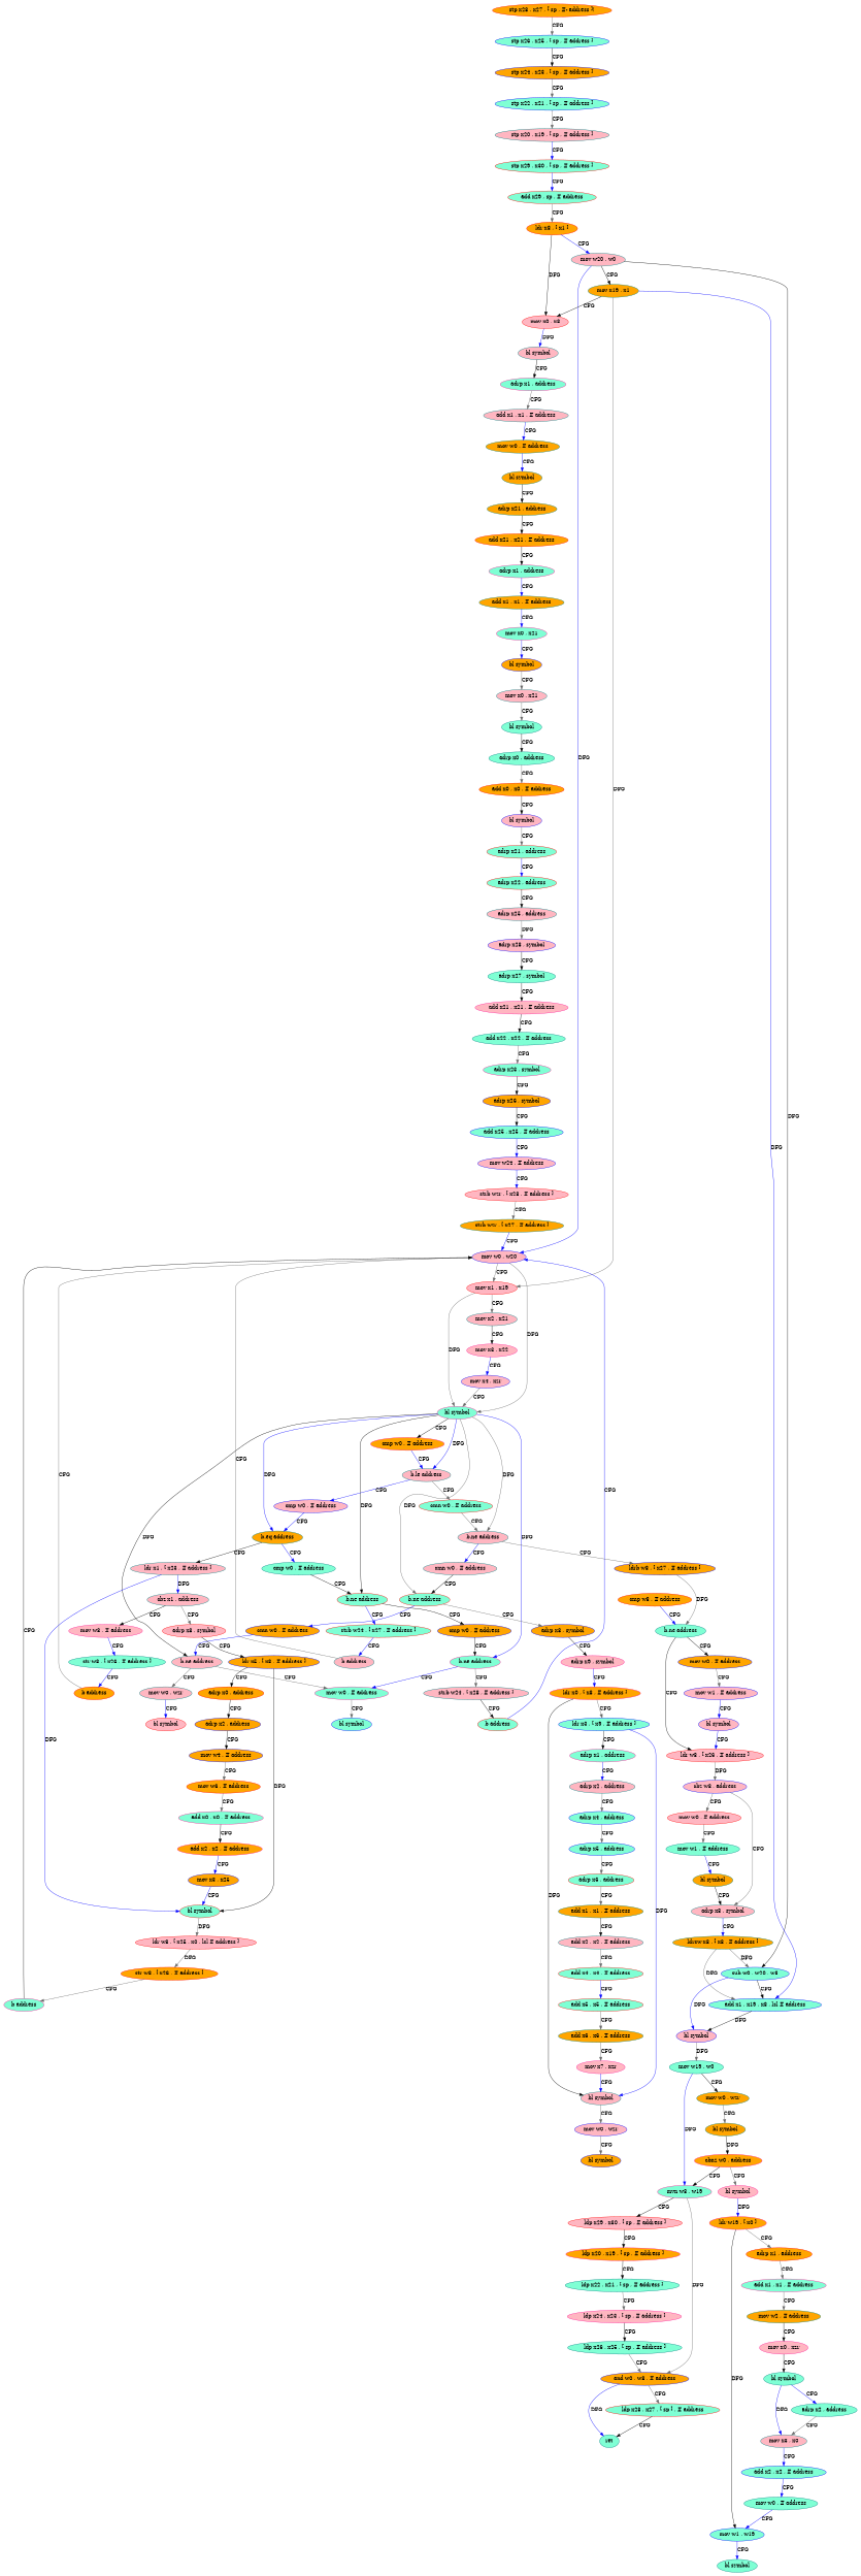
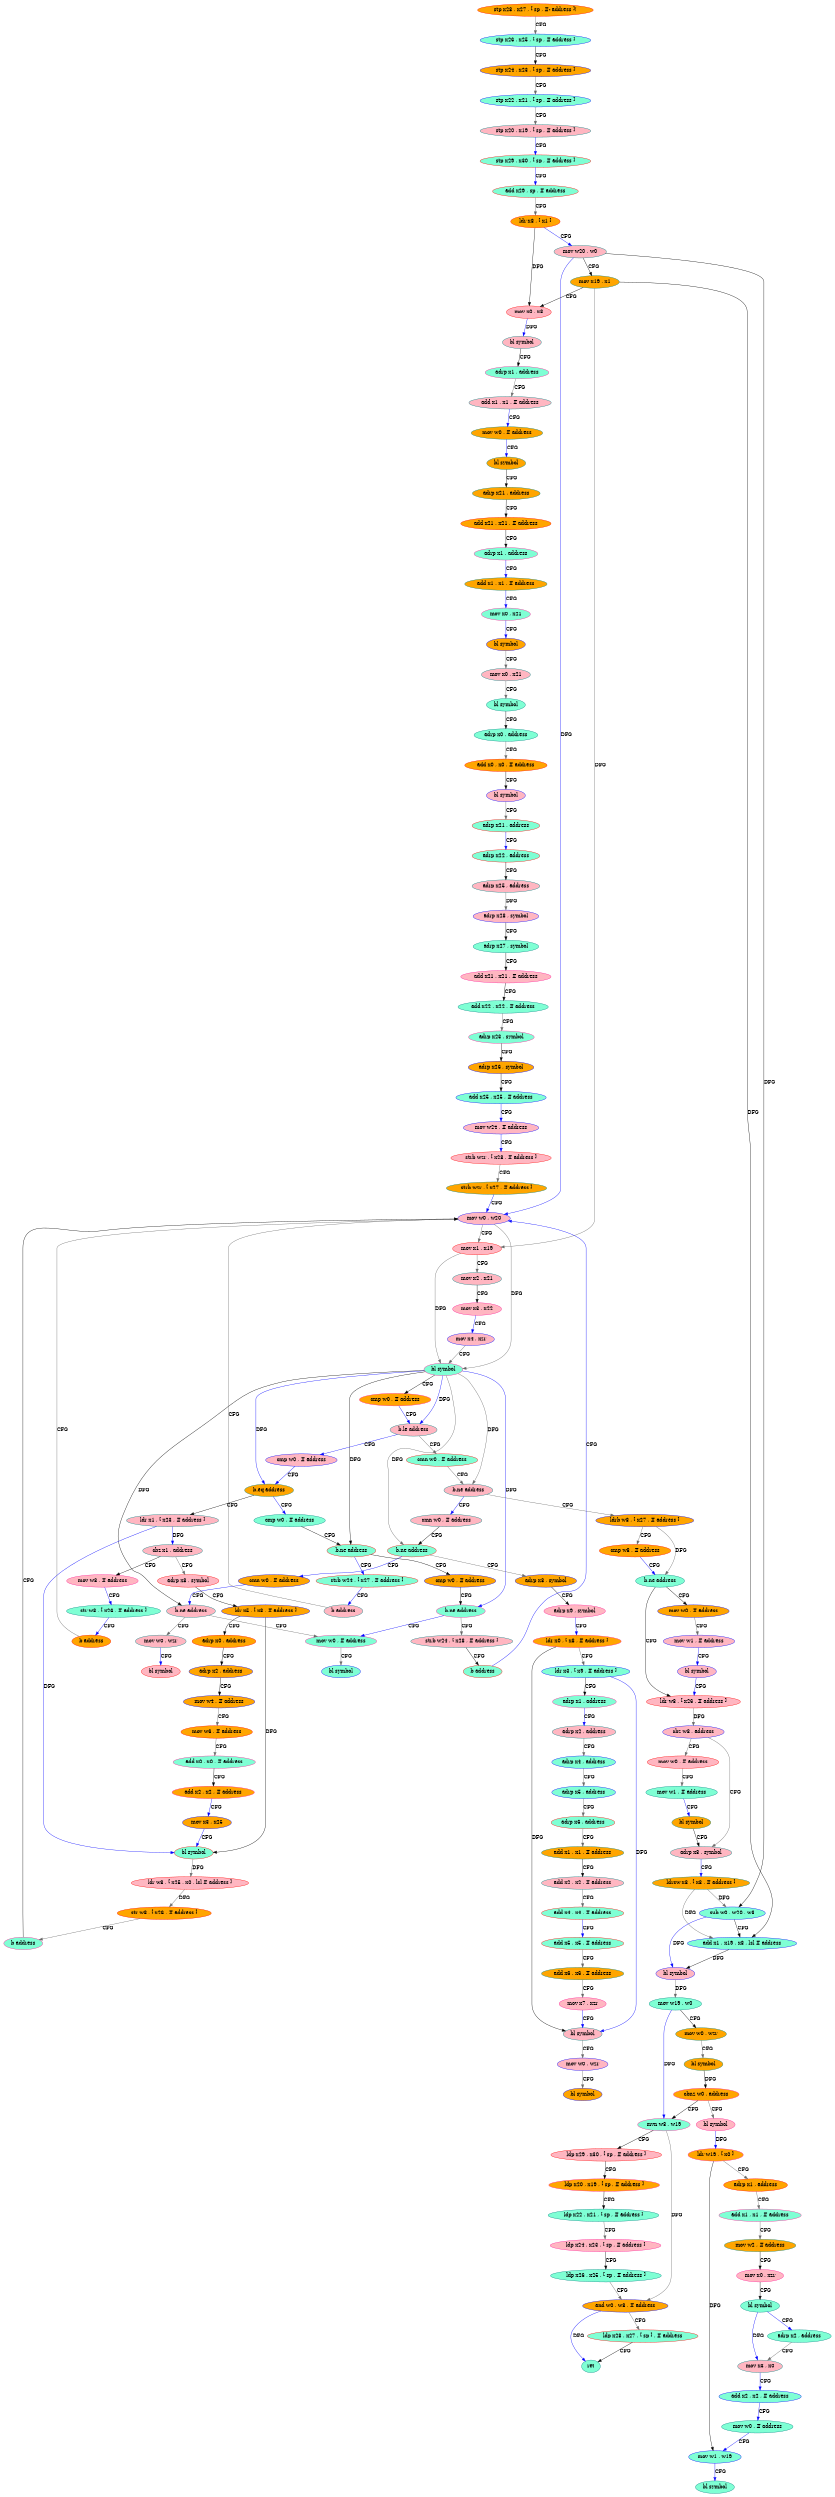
  digraph {
    node [color=teal fillcolor=aquamarine style=filled]
    edge [color=gray40]
    n1 [color=red fillcolor=orange label="stp x28 , x27 , [ sp , #- address ]!"]
    n2 [color=blue label="stp x26 , x25 , [ sp , # address ]"]
    n3 [color=blue fillcolor=orange label="stp x24 , x23 , [ sp , # address ]"]
    n4 [color=blue label="stp x22 , x21 , [ sp , # address ]"]
    n5 [fillcolor=lightpink label="stp x20 , x19 , [ sp , # address ]"]
    n6 [color=red label="stp x29 , x30 , [ sp , # address ]"]
    n7 [color=red label="add x29 , sp , # address"]
    n8 [color=red fillcolor=orange label="ldr x8 , [ x1 ]"]
    n9 [fillcolor=lightpink label="mov w20 , w0"]
    n10 [color=red fillcolor=lightpink label="mov x0 , x8"]
    n11 [fillcolor=orange label="mov x19 , x1"]
    n12 [color=blue fillcolor=lightpink label="mov w0 , w20"]
    n13 [color=blue label="sub w0 , w20 , w8"]
    n14 [fillcolor=lightpink label="bl symbol"]
    n15 [color=blue label="add x1 , x19 , x8 , lsl # address"]
    n16 [color=red fillcolor=lightpink label="mov x1 , x19"]
    n17 [color=deeppink label="bl symbol"]
    n18 [color=blue fillcolor=lightpink label="bl symbol"]
    n19 [fillcolor=lightpink label="mov x2 , x21"]
    n20 [color=deeppink label="adrp x1 , address"]
    n21 [fillcolor=lightpink label="add x1 , x1 , # address"]
    n22 [fillcolor=orange label="mov w0 , # address"]
    n23 [fillcolor=orange label="bl symbol"]
    n24 [fillcolor=orange label="adrp x21 , address"]
    n25 [color=red fillcolor=orange label="add x21 , x21 , # address"]
    n26 [color=deeppink label="adrp x1 , address"]
    n27 [fillcolor=orange label="add x1 , x1 , # address"]
    n28 [color=deeppink label="mov x0 , x21"]
    n29 [color=blue fillcolor=orange label="bl symbol"]
    n30 [fillcolor=lightpink label="mov x0 , x21"]
    n31 [label="bl symbol"]
    n32 [label="adrp x0 , address"]
    n33 [color=red fillcolor=orange label="add x0 , x0 , # address"]
    n34 [color=blue fillcolor=lightpink label="bl symbol"]
    n35 [color=red label="adrp x21 , address"]
    n36 [color=red label="adrp x22 , address"]
    n37 [fillcolor=lightpink label="adrp x25 , address"]
    n38 [color=blue fillcolor=lightpink label="adrp x28 , symbol"]
    n39 [label="adrp x27 , symbol"]
    n40 [color=deeppink fillcolor=lightpink label="add x21 , x21 , # address"]
    n41 [label="add x22 , x22 , # address"]
    n42 [color=deeppink label="adrp x23 , symbol"]
    n43 [color=blue fillcolor=orange label="adrp x26 , symbol"]
    n44 [color=blue label="add x25 , x25 , # address"]
    n45 [color=blue fillcolor=lightpink label="mov w24 , # address"]
    n46 [color=red fillcolor=lightpink label="strb wzr , [ x28 , # address ]"]
    n47 [fillcolor=orange label="strb wzr , [ x27 , # address ]"]
    n48 [fillcolor=lightpink label="b.ne address"]
    n49 [color=red label="b.ne address"]
    n50 [fillcolor=orange label="b.eq address"]
    n51 [color=red label="b.ne address"]
    n52 [fillcolor=lightpink label="b.ne address"]
    n53 [color=deeppink label="b.ne address"]
    n54 [color=deeppink fillcolor=orange label="cmp w0 , # address"]
    n55 [fillcolor=lightpink label="b.le address"]
    n56 [color=red label="cmn w0 , # address"]
    n57 [fillcolor=lightpink label="cmn w0 , # address"]
    n58 [color=blue fillcolor=orange label="ldrb w8 , [ x27 , # address ]"]
    n59 [color=red fillcolor=orange label="cmp w8 , # address"]
    n60 [label="b.ne address"]
    n61 [color=blue fillcolor=orange label="cmn w0 , # address"]
    n62 [color=blue fillcolor=orange label="adrp x8 , symbol"]
    n63 [color=red fillcolor=lightpink label="ldr w8 , [ x26 , # address ]"]
    n64 [color=blue fillcolor=orange label="mov w0 , # address"]
    n65 [color=blue fillcolor=lightpink label="cmp w0 , # address"]
    n66 [fillcolor=lightpink label="ldr x1 , [ x23 , # address ]"]
    n67 [label="cmp w0 , # address"]
    n68 [fillcolor=lightpink label="cbz x1 , address"]
    n69 [color=red label="bl symbol"]
    n70 [color=deeppink fillcolor=lightpink label="mov w8 , # address"]
    n71 [color=red fillcolor=lightpink label="adrp x8 , symbol"]
    n72 [color=red fillcolor=lightpink label="ldr w8 , [ x25 , x0 , lsl # address ]"]
    n73 [color=blue fillcolor=orange label="cmp w0 , # address"]
    n74 [color=red label="strb w24 , [ x27 , # address ]"]
    n75 [color=deeppink fillcolor=lightpink label="adrp x9 , symbol"]
    n76 [color=deeppink label="mov w0 , # address"]
    n77 [fillcolor=lightpink label="mov w0 , wzr"]
    n78 [color=deeppink fillcolor=orange label="ldr x0 , [ x8 , # address ]"]
    n79 [color=blue fillcolor=lightpink label="cbz w8 , address"]
    n80 [color=blue fillcolor=lightpink label="mov w1 , # address"]
    n81 [fillcolor=lightpink label="adrp x8 , symbol"]
    n82 [color=red fillcolor=lightpink label="mov w0 , # address"]
    n83 [color=blue fillcolor=lightpink label="bl symbol"]
    n84 [label="str w8 , [ x26 , # address ]"]
    n85 [color=blue fillcolor=orange label="ldr x5 , [ x8 , # address ]"]
    n86 [color=red fillcolor=orange label="b address"]
    n87 [color=red fillcolor=orange label="adrp x0 , address"]
    n88 [fillcolor=lightpink label="b address"]
    n89 [fillcolor=lightpink label="strb w24 , [ x28 , # address ]"]
    n90 [color=blue label="bl symbol"]
    n91 [color=red fillcolor=lightpink label="bl symbol"]
    n92 [color=blue label="ldr x3 , [ x9 , # address ]"]
    n93 [fillcolor=lightpink label="bl symbol"]
    n94 [color=deeppink label="adrp x1 , address"]
    n95 [color=blue fillcolor=lightpink label="mov w0 , wzr"]
    n96 [fillcolor=lightpink label="adrp x2 , address"]
    n97 [color=blue label="adrp x4 , address"]
    n98 [color=blue label="adrp x5 , address"]
    n99 [color=red label="adrp x6 , address"]
    n100 [fillcolor=orange label="add x1 , x1 , # address"]
    n101 [fillcolor=lightpink label="add x2 , x2 , # address"]
    n102 [color=red label="add x4 , x4 , # address"]
    n103 [color=red label="add x5 , x5 , # address"]
    n104 [fillcolor=orange label="add x6 , x6 , # address"]
    n105 [color=deeppink fillcolor=lightpink label="mov x7 , xzr"]
    n106 [color=blue fillcolor=orange label="bl symbol"]
    n107 [fillcolor=orange label="ldrsw x8 , [ x8 , # address ]"]
    n108 [label="mov w1 , # address"]
    n109 [fillcolor=orange label="bl symbol"]
    n110 [color=blue fillcolor=orange label="adrp x2 , address"]
    n111 [color=blue fillcolor=orange label="mov w4 , # address"]
    n112 [color=red fillcolor=orange label="mov w6 , # address"]
    n113 [color=deeppink label="add x0 , x0 , # address"]
    n114 [color=deeppink fillcolor=orange label="add x2 , x2 , # address"]
    n115 [color=blue fillcolor=orange label="mov x3 , x25"]
    n116 [color=red fillcolor=orange label="str w8 , [ x26 , # address ]"]
    n117 [color=deeppink label="b address"]
    n118 [color=red label="b address"]
    n119 [label="mov w19 , w0"]
    n120 [fillcolor=orange label="mov w0 , wzr"]
    n121 [color=deeppink label="mvn w8 , w19"]
    n122 [fillcolor=orange label="bl symbol"]
    n123 [color=red fillcolor=lightpink label="ldp x29 , x30 , [ sp , # address ]"]
    n124 [color=blue fillcolor=orange label="and w0 , w8 , # address"]
    n125 [color=deeppink fillcolor=orange label="cbnz w0 , address"]
    n126 [color=deeppink fillcolor=lightpink label="bl symbol"]
    n127 [color=deeppink fillcolor=orange label="ldr w19 , [ x0 ]"]
    n128 [color=red fillcolor=orange label="adrp x1 , address"]
    n129 [color=blue label="mov w1 , w19"]
    n130 [color=deeppink fillcolor=orange label="ldp x20 , x19 , [ sp , # address ]"]
    n131 [color=red label="ldp x28 , x27 , [ sp ] , # address"]
    n132 [label=ret]
    n133 [color=deeppink fillcolor=lightpink label="mov x3 , x22"]
    n134 [color=blue fillcolor=lightpink label="mov x4 , xzr"]
    n135 [color=deeppink label="add x1 , x1 , # address"]
    n136 [label="bl symbol"]
    n137 [fillcolor=orange label="mov w2 , # address"]
    n138 [color=deeppink fillcolor=lightpink label="mov x0 , xzr"]
    n139 [label="bl symbol"]
    n140 [label="adrp x2 , address"]
    n141 [fillcolor=lightpink label="mov x3 , x0"]
    n142 [color=blue label="add x2 , x2 , # address"]
    n143 [label="mov w0 , # address"]
    n144 [label="ldp x22 , x21 , [ sp , # address ]"]
    n145 [color=deeppink fillcolor=lightpink label="ldp x24 , x23 , [ sp , # address ]"]
    n146 [label="ldp x26 , x25 , [ sp , # address ]"]
    n1 -> n2 [label=CFG]
    n2 -> n3 [color=black label=CFG]
    n3 -> n4 [label=CFG]
    n4 -> n5 [label=CFG]
    n5 -> n6 [color=blue label=CFG]
    n6 -> n7 [color=blue label=CFG]
    n7 -> n8 [label=CFG]
    n8 -> n9 [color=blue label=CFG]
    n8 -> n10 [color=black label=DFG]
    n9 -> n11 [color=black label=CFG]
    n9 -> n12 [color=blue label=DFG]
    n9 -> n13 [color=black label=DFG]
    n10 -> n14 [color=blue label=DFG]
    n11 -> n10 [color=black label=CFG]
-   n11 -> n15 [color=blue label=DFG]
+   n11 -> n15 [color=black label=DFG]
    n11 -> n16 [label=DFG]
    n12 -> n16 [label=CFG]
    n12 -> n17 [label=DFG]
    n13 -> n15 [color=black label=CFG]
    n13 -> n18 [color=blue label=DFG]
    n14 -> n20 [color=black label=CFG]
    n15 -> n18 [color=black label=DFG]
    n16 -> n17 [label=DFG]
    n16 -> n19 [label=CFG]
    n17 -> n48 [label=DFG]
    n17 -> n49 [label=DFG]
    n17 -> n50 [color=blue label=DFG]
    n17 -> n51 [color=black label=DFG]
    n17 -> n52 [color=black label=DFG]
    n17 -> n53 [color=blue label=DFG]
    n17 -> n54 [color=black label=CFG]
    n17 -> n55 [color=blue label=DFG]
    n18 -> n119 [label=DFG]
    n19 -> n133 [color=black label=CFG]
    n20 -> n21 [label=CFG]
    n21 -> n22 [color=blue label=CFG]
    n22 -> n23 [color=blue label=CFG]
    n23 -> n24 [color=black label=CFG]
    n24 -> n25 [color=black label=CFG]
    n25 -> n26 [color=black label=CFG]
    n26 -> n27 [color=blue label=CFG]
    n27 -> n28 [color=blue label=CFG]
    n28 -> n29 [color=blue label=CFG]
    n29 -> n30 [label=CFG]
    n30 -> n31 [label=CFG]
    n31 -> n32 [color=black label=CFG]
    n32 -> n33 [label=CFG]
    n33 -> n34 [color=black label=CFG]
    n34 -> n35 [label=CFG]
    n35 -> n36 [color=blue label=CFG]
    n36 -> n37 [color=black label=CFG]
    n37 -> n38 [label=DFG]
    n38 -> n39 [color=black label=CFG]
    n39 -> n40 [color=black label=CFG]
    n40 -> n41 [color=black label=CFG]
    n41 -> n42 [label=CFG]
    n42 -> n43 [color=black label=CFG]
    n43 -> n44 [color=black label=CFG]
    n44 -> n45 [color=blue label=CFG]
    n45 -> n46 [color=blue label=CFG]
    n46 -> n47 [label=CFG]
    n47 -> n12 [color=blue label=CFG]
    n48 -> n57 [color=blue label=CFG]
    n48 -> n58 [label=CFG]
    n49 -> n61 [color=blue label=CFG]
    n49 -> n62 [label=CFG]
    n50 -> n66 [color=black label=CFG]
    n50 -> n67 [color=blue label=CFG]
    n51 -> n73 [color=black label=CFG]
    n51 -> n74 [color=blue label=CFG]
    n52 -> n76 [label=CFG]
    n52 -> n77 [label=CFG]
    n53 -> n76 [color=blue label=CFG]
    n53 -> n89 [label=CFG]
    n54 -> n55 [color=blue label=CFG]
    n55 -> n56 [label=CFG]
    n55 -> n65 [color=blue label=CFG]
    n56 -> n48 [label=CFG]
    n57 -> n49 [color=black label=CFG]
+   n58 -> n59 [label=CFG]
    n58 -> n60 [label=DFG]
    n59 -> n60 [color=blue label=CFG]
    n60 -> n63 [color=black label=CFG]
    n60 -> n64 [color=black label=CFG]
    n61 -> n52 [color=blue label=CFG]
    n62 -> n75 [color=black label=CFG]
    n63 -> n79 [label=DFG]
    n64 -> n80 [label=CFG]
    n65 -> n50 [color=blue label=CFG]
    n66 -> n68 [color=blue label=DFG]
    n66 -> n69 [color=blue label=DFG]
    n67 -> n51 [color=black label=CFG]
    n68 -> n70 [color=black label=CFG]
    n68 -> n71 [label=CFG]
    n69 -> n72 [label=DFG]
    n70 -> n84 [color=blue label=CFG]
    n71 -> n85 [color=black label=CFG]
    n72 -> n116 [label=DFG]
    n73 -> n53 [color=black label=CFG]
    n74 -> n88 [color=blue label=CFG]
    n75 -> n78 [color=blue label=CFG]
    n76 -> n90 [label=CFG]
    n77 -> n91 [color=blue label=CFG]
    n78 -> n92 [label=CFG]
    n78 -> n93 [color=black label=DFG]
    n79 -> n81 [label=CFG]
    n79 -> n82 [label=CFG]
    n80 -> n83 [color=blue label=CFG]
    n81 -> n107 [color=blue label=CFG]
    n82 -> n108 [label=CFG]
    n83 -> n63 [color=blue label=CFG]
    n84 -> n86 [color=blue label=CFG]
    n85 -> n69 [color=black label=DFG]
    n85 -> n87 [color=black label=CFG]
    n86 -> n12 [label=CFG]
    n87 -> n110 [color=black label=CFG]
    n88 -> n12 [label=CFG]
    n89 -> n118 [color=black label=CFG]
    n92 -> n93 [color=blue label=DFG]
    n92 -> n94 [color=black label=CFG]
    n93 -> n95 [label=CFG]
    n94 -> n96 [color=blue label=CFG]
    n95 -> n106 [label=CFG]
    n96 -> n97 [label=CFG]
    n97 -> n98 [label=CFG]
    n98 -> n99 [label=CFG]
    n99 -> n100 [label=CFG]
    n100 -> n101 [color=black label=CFG]
    n101 -> n102 [label=CFG]
    n102 -> n103 [color=blue label=CFG]
    n103 -> n104 [label=CFG]
    n104 -> n105 [label=CFG]
    n105 -> n93 [color=blue label=CFG]
    n107 -> n13 [label=DFG]
    n107 -> n15 [label=DFG]
    n108 -> n109 [color=blue label=CFG]
    n109 -> n81 [color=black label=CFG]
    n110 -> n111 [color=black label=CFG]
    n111 -> n112 [label=CFG]
    n112 -> n113 [label=CFG]
    n113 -> n114 [color=black label=CFG]
    n114 -> n115 [color=blue label=CFG]
    n115 -> n69 [color=blue label=CFG]
    n116 -> n117 [label=CFG]
    n117 -> n12 [color=black label=CFG]
    n118 -> n12 [color=blue label=CFG]
    n119 -> n120 [color=black label=CFG]
    n119 -> n121 [color=blue label=DFG]
    n120 -> n122 [label=CFG]
    n121 -> n123 [color=black label=CFG]
    n121 -> n124 [label=DFG]
    n122 -> n125 [color=black label=DFG]
    n123 -> n130 [color=black label=CFG]
    n124 -> n131 [label=CFG]
    n124 -> n132 [color=blue label=DFG]
    n125 -> n121 [color=black label=CFG]
    n125 -> n126 [label=CFG]
    n126 -> n127 [color=blue label=DFG]
    n127 -> n128 [label=CFG]
    n127 -> n129 [color=black label=DFG]
    n128 -> n135 [label=CFG]
    n129 -> n136 [color=blue label=CFG]
    n130 -> n144 [color=black label=CFG]
    n131 -> n132 [color=black label=CFG]
    n133 -> n134 [color=blue label=CFG]
    n134 -> n17 [label=CFG]
    n135 -> n137 [label=CFG]
    n137 -> n138 [color=black label=CFG]
    n138 -> n139 [color=black label=CFG]
    n139 -> n140 [color=blue label=CFG]
    n139 -> n141 [color=blue label=DFG]
    n140 -> n141 [label=CFG]
    n141 -> n142 [color=blue label=CFG]
    n142 -> n143 [color=blue label=CFG]
    n143 -> n129 [color=blue label=CFG]
    n144 -> n145 [label=CFG]
    n145 -> n146 [color=black label=CFG]
    n146 -> n124 [label=CFG]
  }
